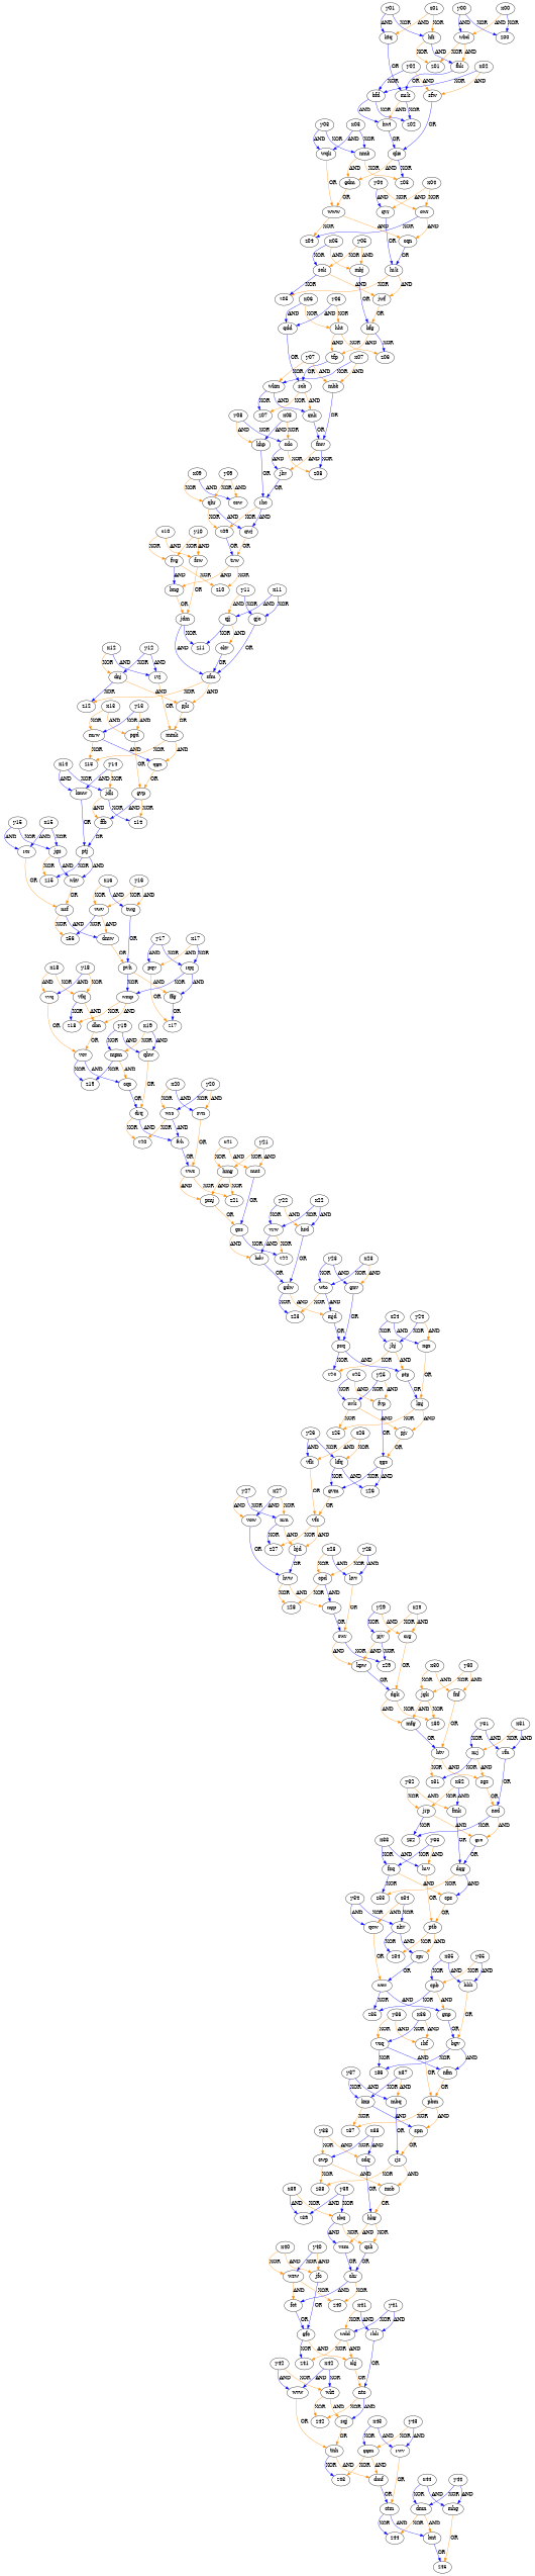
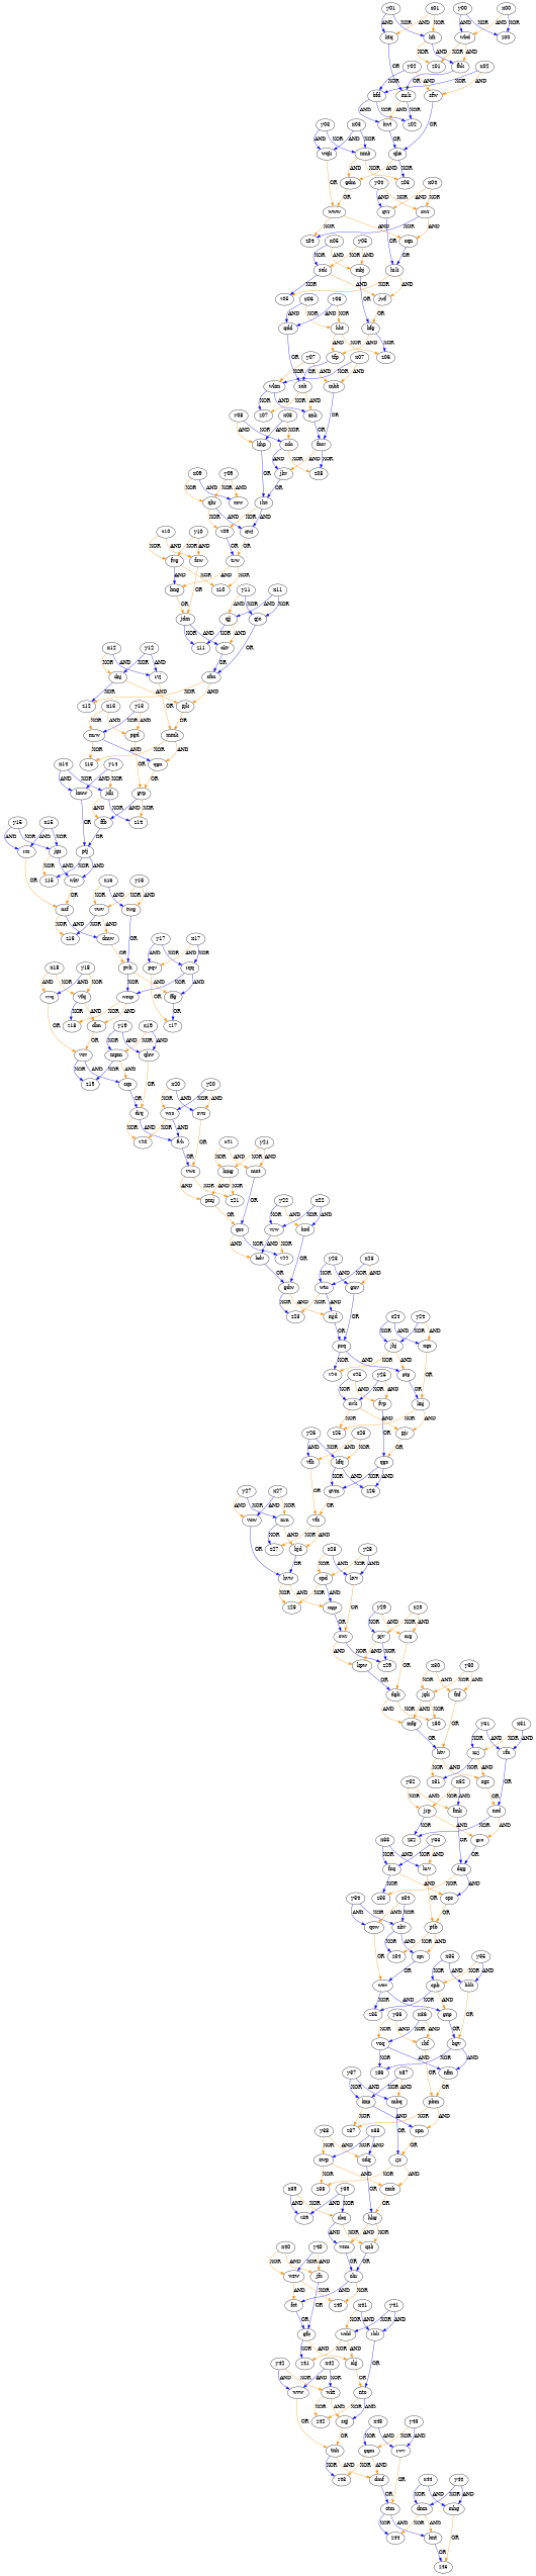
  digraph {
    edge [color=darkorange]
    y04
    cwr
    qvr
    cqn
    z04
    hrk
    x04
    wbd
    fhk
    z01
    mrk
    z02
    hwt
    hfr
    y30
    jgk
    fnf
    z30
    mfg
    htv
    x30
    bfd
    qkc
    y16
    twg
    vwv
    pvh
    dmw
-   z16 [label=z56]
+   z16
    wmp
    ffg
    x16
    x31
    nrj
    rfn
    z31
    sgs
    ncd
    y31
    x22
    vrw
    hsd
    z22
    bdv
    gdw
    y22
    hmg
    z21
    pmj
    gss
    vws
    mbj
    bfg
    z06
    tfp
    scb
    jwf
    y01
    ktq
    x01
    drq
    fvh
    z20
    wrs
    y41
    wdd
    rbk
    z41
    ckj
    ntc
    x41
    fvg
    z10
    bng
    jdm
    trw
    y13
    mrw
    pgd
    qgn
    z13
    gvp
    x13
    y34
    nhv
    qcw
    spr
    z34
    wnv
    x34
    nsf
    y25
    fvp
    nvk
    qgs
    pjr
    z25
    z26
    gvm
    x25
    knj
    ctm
    bnt
    z44
    z45
    dmn
    y26
    kfq
    vfk
    vfs
    x26
    sbq
    vsm
    qsb
    chr
    z40
    fct
    hkg
    y43
    rwv
    ggm
    dmf
    z43
    x43
    gnp
    z35
    bgv
    ngp
    swr
    z29
    kpw
    dgk
    kvv
    y40
    wsw
    jfc
    gfc
    x40
    hht
    grc
    z32
    dqg
    y08
    khp
    sdc
    rhc
    z08
    jhv
    z09
    qwj
    x08
    x19
    mpm
    qhw
    cqc
    z19
    y19
    dbn
    z18
    z17
    fsq
    cps
    z33
    ptb
    fmv
    y33
    hrv
    x33
    y00
    z00
    x00
    x03
    wqk
    nmb
    www
    gdm
    z03
    y03
    y17
    rqq
    pqv
    x17
    qhr
    bjd
    hvw
    z28
    vcw
    x37
    knp
    mbq
    spn
    z37
    rjs
    y37
    mcb
    z38
    pbm
    x39
    z39
    y39
    y10
    fsw
    ckv
    z11
    x10
    vcv
    y07
    wkm
    mbb
    z07
    qnk
    x07
    vvq
    y28
    cpd
    x28
    fmk
    y24
    jhj
    ngs
    ptp
    z24
    x24
    y35
    bkk
    cpb
    nfm
    z36
    x35
    z14
    ffb
    ptj
    jdk
    vfq
    x29
    pjv
    crg
    y29
    z05
    wtc
    mjd
    z23
    psq
    z27
    nrn
    gnv
    tnh
    qjj
    sfm
    pjk
    z12
    x23
    y23
    rcr
    wkv
    x36
    rbf
    vcq
    y36
    y27
    x27
    z15
    y21
    mnt
    x21
    sqj
    wvw
    x18
    y18
    jrp
    x02
    sfw
    y02
    cwp
    x32
    y32
    x05
    sck
    y05
    mhg
    y12
    dnj
    rvj
    mmk
    x12
    x09
    csw
    y09
    cdq
    y20
    svn
    x20
    z42
    gjc
    jgs
    x06
    qdd
    y06
    y15
    x15
    x38
    y38
    wkt
    kmw
    x14
    y14
    x11
    y11
    y44
    x44
    y42
    x42
    y04 -> cwr [label=XOR]
    y04 -> qvr [color=blue label=AND]
    cwr -> cqn [label=AND]
    cwr -> z04 [color=blue label=XOR]
    qvr -> hrk [color=blue label=OR]
    cqn -> hrk [color=blue label=OR]
    hrk -> jwf [label=AND]
    hrk -> z05 [label=XOR]
    x04 -> cwr [label=XOR]
    x04 -> qvr [label=AND]
    wbd -> fhk [label=AND]
    wbd -> z01 [label=XOR]
    fhk -> mrk [color=blue label=OR]
    mrk -> z02 [color=blue label=XOR]
    mrk -> hwt [label=AND]
    hwt -> qkc [color=blue label=OR]
    hfr -> fhk [color=blue label=AND]
    hfr -> z01 [label=XOR]
    y30 -> jgk [label=XOR]
    y30 -> fnf [label=AND]
    jgk -> z30 [label=XOR]
    jgk -> mfg [label=AND]
    fnf -> htv [label=OR]
    mfg -> htv [color=blue label=OR]
    htv -> z31 [label=XOR]
    htv -> sgs [label=AND]
    x30 -> jgk [label=XOR]
    x30 -> fnf [label=AND]
    bfd -> z02 [color=blue label=XOR]
    bfd -> hwt [color=blue label=AND]
    qkc -> gdm [label=AND]
    qkc -> z03 [color=blue label=XOR]
    y16 -> twg [label=AND]
    y16 -> vwv [label=XOR]
    twg -> pvh [color=blue label=OR]
    vwv -> dmw [label=AND]
    vwv -> z16 [color=blue label=XOR]
    pvh -> wmp [color=blue label=XOR]
    pvh -> ffg [label=AND]
    dmw -> pvh [label=OR]
    wmp -> dbn [label=AND]
    wmp -> z18 [label=XOR]
    ffg -> z17 [color=blue label=OR]
    x16 -> twg [color=blue label=AND]
    x16 -> vwv [label=XOR]
    x31 -> nrj [label=XOR]
    x31 -> rfn [color=blue label=AND]
    nrj -> z31 [color=blue label=XOR]
    nrj -> sgs [label=AND]
    rfn -> ncd [color=blue label=OR]
    sgs -> ncd [label=OR]
    ncd -> grc [label=AND]
    ncd -> z32 [color=blue label=XOR]
    y31 -> nrj [color=blue label=XOR]
    y31 -> rfn [color=blue label=AND]
    x22 -> vrw [color=blue label=XOR]
    x22 -> hsd [color=blue label=AND]
    vrw -> z22 [label=XOR]
    vrw -> bdv [color=blue label=AND]
    hsd -> gdw [color=blue label=OR]
    bdv -> gdw [color=blue label=OR]
    gdw -> mjd [label=AND]
    gdw -> z23 [color=blue label=XOR]
    y22 -> vrw [color=blue label=XOR]
    y22 -> hsd [label=AND]
    hmg -> z21 [label=XOR]
    hmg -> pmj [label=AND]
    pmj -> gss [label=OR]
    gss -> z22 [color=blue label=XOR]
    gss -> bdv [label=AND]
    vws -> z21 [label=XOR]
    vws -> pmj [label=AND]
    mbj -> bfg [color=blue label=OR]
    bfg -> z06 [color=blue label=XOR]
    bfg -> tfp [label=AND]
    tfp -> scb [color=blue label=OR]
    scb -> z07 [label=XOR]
    scb -> qnk [label=AND]
    jwf -> bfg [label=OR]
    y01 -> hfr [color=blue label=XOR]
    y01 -> ktq [color=blue label=AND]
    ktq -> mrk [color=blue label=OR]
    x01 -> hfr [label=XOR]
    x01 -> ktq [label=AND]
    drq -> fvh [color=blue label=AND]
    drq -> z20 [label=XOR]
    fvh -> vws [color=blue label=OR]
    wrs -> fvh [color=blue label=AND]
    wrs -> z20 [label=XOR]
    y41 -> wdd [color=blue label=XOR]
    y41 -> rbk [color=blue label=AND]
    wdd -> z41 [label=XOR]
    wdd -> ckj [label=AND]
    rbk -> ntc [color=blue label=OR]
    ckj -> ntc [label=OR]
    ntc -> sqj [color=blue label=AND]
    ntc -> z42 [label=XOR]
    x41 -> wdd [label=XOR]
    x41 -> rbk [color=blue label=AND]
    fvg -> z10 [label=XOR]
    fvg -> bng [color=blue label=AND]
    bng -> jdm [label=OR]
-   jdm -> sfm [color=blue label=AND]
+   jdm -> ckv [color=blue label=AND]
    jdm -> z11 [color=blue label=XOR]
    trw -> z10 [label=XOR]
    trw -> bng [label=AND]
    y13 -> mrw [color=blue label=XOR]
    y13 -> pgd [label=AND]
    mrw -> qgn [color=blue label=AND]
    mrw -> z13 [label=XOR]
    pgd -> gvp [label=OR]
    qgn -> gvp [label=OR]
    gvp -> z14 [label=XOR]
    gvp -> ffb [color=blue label=AND]
    x13 -> mrw [label=XOR]
    x13 -> pgd [label=AND]
    y34 -> nhv [color=blue label=XOR]
    y34 -> qcw [color=blue label=AND]
    nhv -> spr [color=blue label=AND]
    nhv -> z34 [color=blue label=XOR]
    qcw -> wnv [label=OR]
    spr -> wnv [color=blue label=OR]
    wnv -> gnp [color=blue label=AND]
    wnv -> z35 [color=blue label=XOR]
    x34 -> nhv [color=blue label=XOR]
    x34 -> qcw [label=AND]
    nsf -> dmw [color=blue label=AND]
    nsf -> z16 [label=XOR]
    y25 -> fvp [label=AND]
    y25 -> nvk [color=blue label=XOR]
    fvp -> qgs [color=blue label=OR]
    nvk -> pjr [label=AND]
    nvk -> z25 [label=XOR]
    qgs -> z26 [color=blue label=AND]
    qgs -> gvm [color=blue label=XOR]
    pjr -> qgs [label=OR]
    gvm -> vfs [label=OR]
    x25 -> fvp [label=AND]
    x25 -> nvk [color=blue label=XOR]
    knj -> pjr [label=AND]
    knj -> z25 [label=XOR]
    ctm -> bnt [color=blue label=AND]
    ctm -> z44 [color=blue label=XOR]
    bnt -> z45 [color=blue label=OR]
    dmn -> bnt [label=AND]
    dmn -> z44 [label=XOR]
    y26 -> kfq [color=blue label=XOR]
    y26 -> vfk [color=blue label=AND]
    kfq -> z26 [color=blue label=AND]
    kfq -> gvm [color=blue label=XOR]
    vfk -> vfs [label=OR]
    vfs -> bjd [label=AND]
    vfs -> z27 [label=XOR]
    x26 -> kfq [label=XOR]
    x26 -> vfk [label=AND]
    sbq -> vsm [color=blue label=AND]
    sbq -> qsb [label=XOR]
    vsm -> chr [color=blue label=OR]
    qsb -> chr [color=blue label=OR]
    chr -> z40 [label=XOR]
    chr -> fct [color=blue label=AND]
    fct -> gfc [color=blue label=OR]
    hkg -> vsm [label=AND]
    hkg -> qsb [label=XOR]
    y43 -> rwv [color=blue label=AND]
    y43 -> ggm [label=XOR]
    rwv -> ctm [label=OR]
    ggm -> dmf [label=AND]
    ggm -> z43 [label=XOR]
    dmf -> ctm [color=blue label=OR]
    x43 -> rwv [color=blue label=AND]
    x43 -> ggm [color=blue label=XOR]
    gnp -> bgv [color=blue label=OR]
    bgv -> nfm [color=blue label=AND]
    bgv -> z36 [color=blue label=XOR]
    ngp -> swr [color=blue label=OR]
    swr -> z29 [color=blue label=XOR]
    swr -> kpw [label=AND]
    kpw -> dgk [color=blue label=OR]
    dgk -> z30 [label=XOR]
    dgk -> mfg [label=AND]
    kvv -> swr [label=OR]
    y40 -> wsw [color=blue label=XOR]
    y40 -> jfc [label=AND]
    wsw -> z40 [label=XOR]
    wsw -> fct [label=AND]
    jfc -> gfc [color=blue label=OR]
    gfc -> z41 [color=blue label=XOR]
    gfc -> ckj [label=AND]
    x40 -> wsw [label=XOR]
    x40 -> jfc [label=AND]
    hht -> z06 [label=XOR]
    hht -> tfp [label=AND]
    grc -> dqg [color=blue label=OR]
    dqg -> cps [color=blue label=AND]
    dqg -> z33 [label=XOR]
    y08 -> khp [label=AND]
    y08 -> sdc [color=blue label=XOR]
    khp -> rhc [color=blue label=OR]
    sdc -> z08 [label=XOR]
    sdc -> jhv [color=blue label=AND]
    rhc -> z09 [label=XOR]
    rhc -> qwj [color=blue label=AND]
    jhv -> rhc [color=blue label=OR]
    z09 -> trw [color=blue label=OR]
    qwj -> trw [label=OR]
    x08 -> khp [color=blue label=AND]
    x08 -> sdc [label=XOR]
    x19 -> mpm [label=XOR]
    x19 -> qhw [color=blue label=AND]
    mpm -> cqc [label=AND]
    mpm -> z19 [color=blue label=XOR]
    qhw -> drq [label=OR]
    cqc -> drq [color=blue label=OR]
    y19 -> mpm [color=blue label=XOR]
    y19 -> qhw [color=blue label=AND]
    dbn -> vcv [label=OR]
    fsq -> cps [label=AND]
    fsq -> z33 [color=blue label=XOR]
    cps -> ptb [label=OR]
    ptb -> spr [label=AND]
    ptb -> z34 [label=XOR]
    fmv -> z08 [color=blue label=XOR]
    fmv -> jhv [label=AND]
    y33 -> fsq [color=blue label=XOR]
    y33 -> hrv [label=AND]
    hrv -> ptb [label=OR]
    x33 -> fsq [color=blue label=XOR]
    x33 -> hrv [color=blue label=AND]
    y00 -> wbd [color=blue label=AND]
    y00 -> z00 [color=blue label=XOR]
    x00 -> wbd [label=AND]
    x00 -> z00 [color=blue label=XOR]
    x03 -> wqk [color=blue label=AND]
    x03 -> nmb [color=blue label=XOR]
    wqk -> www [label=OR]
    nmb -> gdm [label=AND]
    nmb -> z03 [label=XOR]
    www -> cqn [label=AND]
    www -> z04 [label=XOR]
    gdm -> www [label=OR]
    y03 -> wqk [color=blue label=AND]
    y03 -> nmb [color=blue label=XOR]
    y17 -> rqq [color=blue label=XOR]
    y17 -> pqv [color=blue label=AND]
    rqq -> wmp [color=blue label=XOR]
    rqq -> ffg [color=blue label=AND]
    pqv -> z17 [label=OR]
    x17 -> rqq [color=blue label=XOR]
    x17 -> pqv [label=AND]
    qhr -> z09 [label=XOR]
    qhr -> qwj [color=blue label=AND]
    bjd -> hvw [color=blue label=OR]
    hvw -> ngp [label=AND]
    hvw -> z28 [label=XOR]
    vcw -> hvw [color=blue label=OR]
    x37 -> knp [color=blue label=XOR]
    x37 -> mbq [label=AND]
    knp -> spn [color=blue label=AND]
    knp -> z37 [label=XOR]
    mbq -> rjs [color=blue label=OR]
    spn -> rjs [label=OR]
    rjs -> mcb [label=AND]
    rjs -> z38 [label=XOR]
    y37 -> knp [color=blue label=XOR]
    y37 -> mbq [color=blue label=AND]
    mcb -> hkg [label=OR]
    pbm -> spn [label=AND]
    pbm -> z37 [label=XOR]
    x39 -> sbq [label=XOR]
    x39 -> z39 [color=blue label=AND]
    y39 -> sbq [color=blue label=XOR]
    y39 -> z39 [color=blue label=AND]
    y10 -> fvg [label=XOR]
    y10 -> fsw [label=AND]
    fsw -> jdm [label=OR]
    ckv -> sfm [color=blue label=OR]
    x10 -> fvg [label=XOR]
    x10 -> fsw [label=AND]
    vcv -> cqc [color=blue label=AND]
    vcv -> z19 [color=blue label=XOR]
    y07 -> wkm [label=XOR]
    y07 -> mbb [label=AND]
    wkm -> z07 [color=blue label=XOR]
    wkm -> qnk [color=blue label=AND]
    mbb -> fmv [color=blue label=OR]
    qnk -> fmv [color=blue label=OR]
    x07 -> wkm [color=blue label=XOR]
    x07 -> mbb [label=AND]
    vvq -> vcv [label=OR]
    y28 -> kvv [color=blue label=AND]
    y28 -> cpd [label=XOR]
    cpd -> ngp [color=blue label=AND]
    cpd -> z28 [label=XOR]
    x28 -> kvv [color=blue label=AND]
    x28 -> cpd [label=XOR]
    fmk -> dqg [color=blue label=OR]
    y24 -> jhj [color=blue label=XOR]
    y24 -> ngs [label=AND]
    jhj -> ptp [label=AND]
    jhj -> z24 [label=XOR]
    ngs -> knj [label=OR]
    ptp -> knj [color=blue label=OR]
    x24 -> jhj [color=blue label=XOR]
    x24 -> ngs [color=blue label=AND]
    y35 -> bkk [color=blue label=AND]
    y35 -> cpb [label=XOR]
    bkk -> bgv [label=OR]
    cpb -> gnp [label=AND]
    cpb -> z35 [color=blue label=XOR]
    nfm -> pbm [label=OR]
    x35 -> bkk [color=blue label=AND]
    x35 -> cpb [color=blue label=XOR]
    ffb -> ptj [color=blue label=OR]
    ptj -> wkv [color=blue label=AND]
    ptj -> z15 [color=blue label=XOR]
    jdk -> z14 [color=blue label=XOR]
    jdk -> ffb [label=AND]
    vfq -> dbn [label=AND]
    vfq -> z18 [color=blue label=XOR]
    x29 -> pjv [label=XOR]
    x29 -> crg [label=AND]
    pjv -> z29 [color=blue label=XOR]
    pjv -> kpw [label=AND]
    crg -> dgk [label=OR]
    y29 -> pjv [color=blue label=XOR]
    y29 -> crg [label=AND]
    wtc -> mjd [color=blue label=AND]
    wtc -> z23 [label=XOR]
    mjd -> psq [color=blue label=OR]
    psq -> ptp [color=blue label=AND]
    psq -> z24 [color=blue label=XOR]
    nrn -> bjd [label=AND]
    nrn -> z27 [color=blue label=XOR]
    gnv -> psq [color=blue label=OR]
    tnh -> dmf [label=AND]
    tnh -> z43 [color=blue label=XOR]
    qjj -> ckv [label=AND]
    qjj -> z11 [color=blue label=XOR]
    sfm -> pjk [label=AND]
    sfm -> z12 [label=XOR]
    pjk -> mmk [label=OR]
    x23 -> wtc [color=blue label=XOR]
    x23 -> gnv [label=AND]
    y23 -> wtc [color=blue label=XOR]
    y23 -> gnv [color=blue label=AND]
    rcr -> nsf [label=OR]
    wkv -> nsf [label=OR]
    x36 -> rbf [label=AND]
    x36 -> vcq [color=blue label=XOR]
    rbf -> pbm [label=OR]
    vcq -> nfm [color=blue label=AND]
    vcq -> z36 [color=blue label=XOR]
    y36 -> rbf [label=AND]
    y36 -> vcq [label=XOR]
    y27 -> vcw [label=AND]
    y27 -> nrn [color=blue label=XOR]
    x27 -> vcw [color=blue label=AND]
    x27 -> nrn [label=XOR]
    y21 -> hmg [label=XOR]
    y21 -> mnt [label=AND]
    mnt -> gss [color=blue label=OR]
    x21 -> hmg [label=XOR]
    x21 -> mnt [label=AND]
    sqj -> tnh [label=OR]
    wvw -> tnh [label=OR]
    x18 -> vvq [label=AND]
    x18 -> vfq [label=XOR]
    y18 -> vvq [color=blue label=AND]
    y18 -> vfq [label=XOR]
    jrp -> grc [label=AND]
    jrp -> z32 [color=blue label=XOR]
    x02 -> bfd [color=blue label=XOR]
    x02 -> sfw [label=AND]
    sfw -> qkc [color=blue label=OR]
    y02 -> bfd [color=blue label=XOR]
    y02 -> sfw [label=AND]
    cwp -> mcb [label=AND]
    cwp -> z38 [label=XOR]
    x32 -> fmk [color=blue label=AND]
    x32 -> jrp [label=XOR]
    y32 -> fmk [label=AND]
    y32 -> jrp [label=XOR]
    x05 -> mbj [label=AND]
    x05 -> sck [color=blue label=XOR]
    sck -> jwf [label=AND]
    sck -> z05 [color=blue label=XOR]
    y05 -> mbj [label=AND]
    y05 -> sck [label=XOR]
    mhg -> z45 [label=OR]
    y12 -> dnj [color=blue label=XOR]
    y12 -> rvj [color=blue label=AND]
    dnj -> pjk [label=AND]
    dnj -> z12 [color=blue label=XOR]
    rvj -> mmk [label=OR]
    mmk -> qgn [label=AND]
    mmk -> z13 [label=XOR]
    x12 -> dnj [label=XOR]
    x12 -> rvj [color=blue label=AND]
    x09 -> qhr [label=XOR]
    x09 -> csw [color=blue label=AND]
    y09 -> qhr [label=XOR]
    y09 -> csw [label=AND]
    cdq -> hkg [color=blue label=OR]
    y20 -> wrs [color=blue label=XOR]
    y20 -> svn [label=AND]
    svn -> vws [label=OR]
    x20 -> wrs [label=XOR]
    x20 -> svn [color=blue label=AND]
    gjc -> sfm [color=blue label=OR]
    jgs -> wkv [color=blue label=AND]
    jgs -> z15 [label=XOR]
    x06 -> hht [label=XOR]
    x06 -> qdd [color=blue label=AND]
    qdd -> scb [color=blue label=OR]
    y06 -> hht [label=XOR]
    y06 -> qdd [color=blue label=AND]
    y15 -> rcr [color=blue label=AND]
    y15 -> jgs [color=blue label=XOR]
    x15 -> rcr [color=blue label=AND]
    x15 -> jgs [color=blue label=XOR]
    x38 -> cwp [color=blue label=XOR]
    x38 -> cdq [color=blue label=AND]
    y38 -> cwp [label=XOR]
    y38 -> cdq [label=AND]
    wkt -> sqj [label=AND]
    wkt -> z42 [label=XOR]
    kmw -> ptj [color=blue label=OR]
    x14 -> jdk [color=blue label=XOR]
    x14 -> kmw [color=blue label=AND]
    y14 -> jdk [label=XOR]
    y14 -> kmw [color=blue label=AND]
    x11 -> qjj [color=blue label=AND]
    x11 -> gjc [color=blue label=XOR]
    y11 -> qjj [label=AND]
    y11 -> gjc [color=blue label=XOR]
    y44 -> dmn [color=blue label=XOR]
    y44 -> mhg [color=blue label=AND]
    x44 -> dmn [color=blue label=XOR]
    x44 -> mhg [color=blue label=AND]
    y42 -> wvw [color=blue label=AND]
    y42 -> wkt [label=XOR]
    x42 -> wvw [color=blue label=AND]
    x42 -> wkt [color=blue label=XOR]
  }
